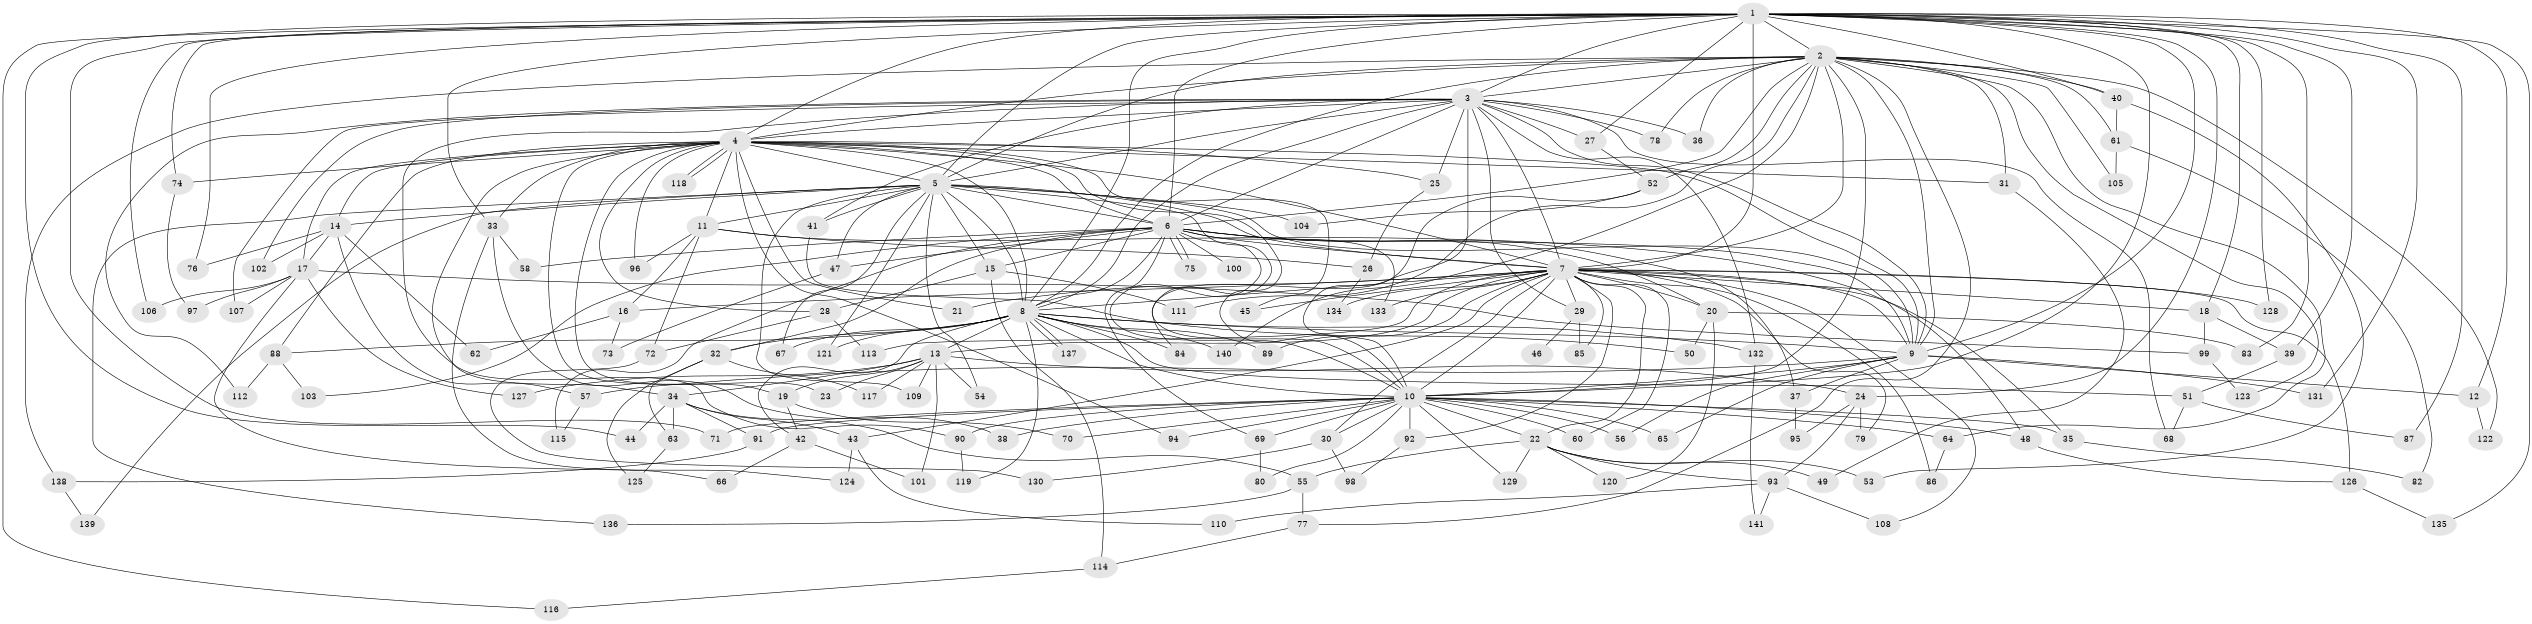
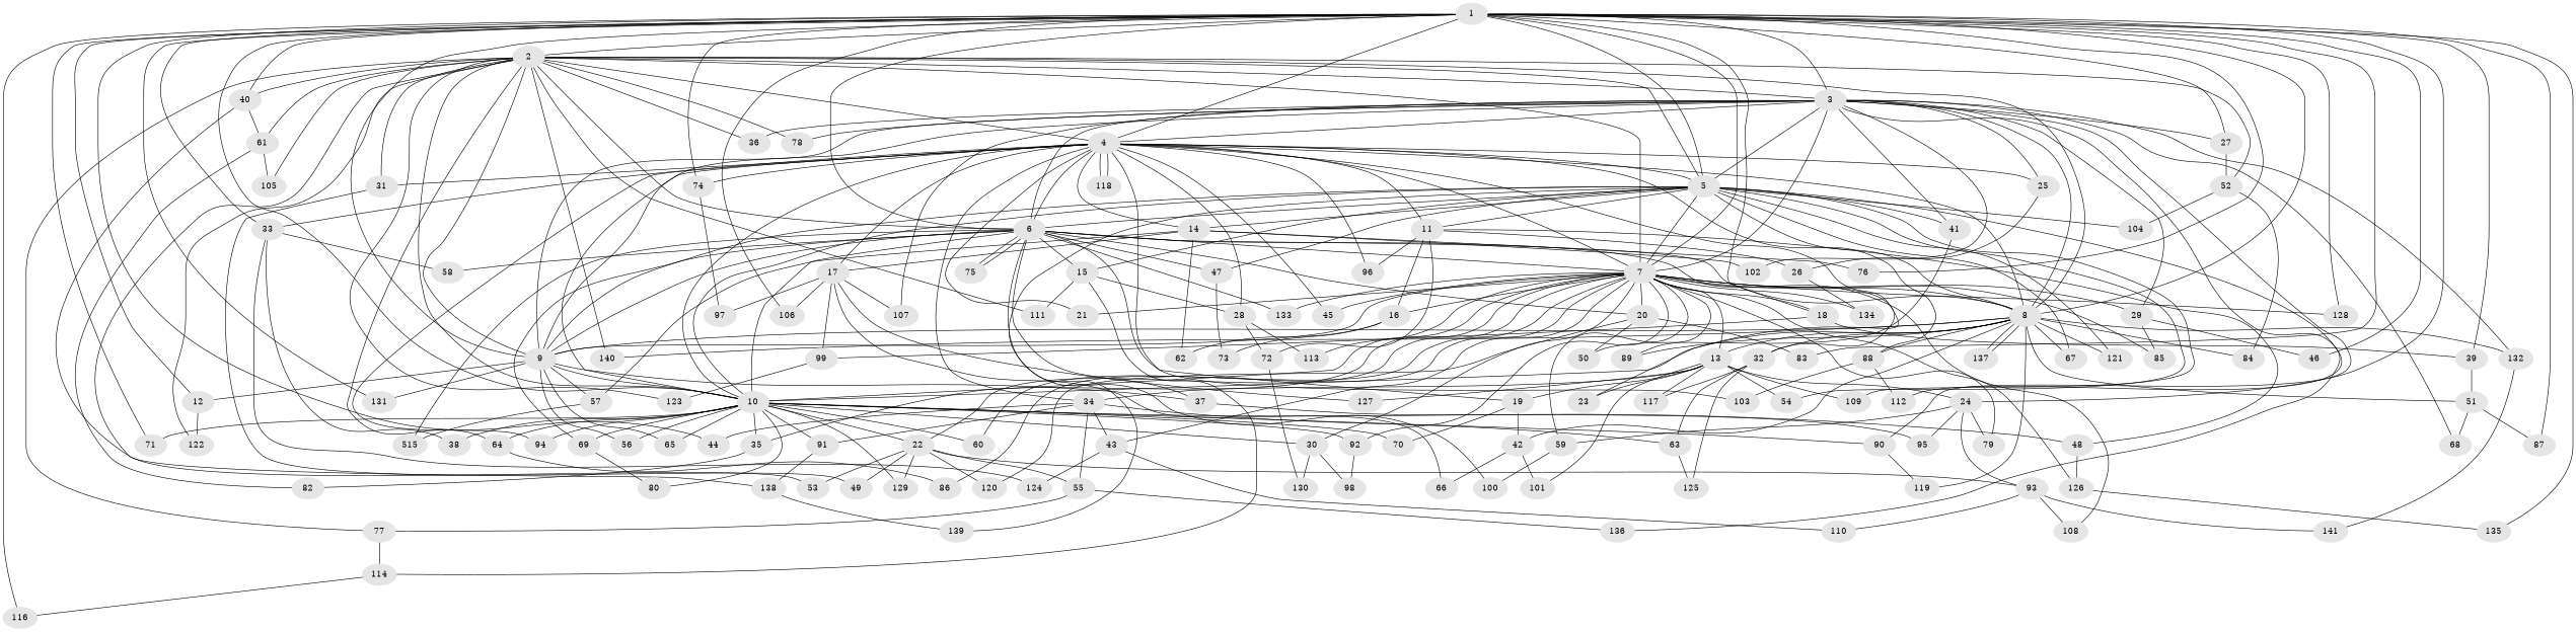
  graph {
    node [color=gray90 style=filled]
    1
    2
    3
    4
    5
    6
    7
    8
    9
    10
    12
    18
    24
    27
    33
    39
    40
    44
    46
    71
    74
    76
    83
    87
    106
    116
    128
    131
    135
    31
    36
    52
    61
    64
    77
    78
    105
    111
    122
    123
    138
    140
    25
    29
    41
    68
    90
    102
    107
    112
    132
    11
    14
    17
    19
    21
    23
    28
    34
    45
    88
    94
    96
    118
    15
    47
    54
    67
    104
    109
    121
    136
    139
    20
    32
    37
    58
    69
    75
    100
    103
-   115
+   115 [label=515]
    133
    13
    16
    22
    30
    35
    43
+   59
    60
    79
    85
    86
    89
    92
    108
    113
    126
    134
    42
    51
    84
    119
    137
    56
    57
    65
    38
    48
    70
    80
    91
    129
    99
    93
    95
    124
    53
    97
    49
    82
    114
    26
    50
    141
    72
    62
    127
    66
    55
    63
    73
    120
    117
    125
    101
    98
    130
    110
    1 -- 2
    1 -- 3
    1 -- 4
    1 -- 5
    1 -- 6
    1 -- 7
    1 -- 8
    1 -- 9
    1 -- 10
    1 -- 12
    1 -- 18
    1 -- 24
    1 -- 27
    1 -- 33
    1 -- 39
    1 -- 40
    1 -- 44
+   1 -- 46
    1 -- 71
    1 -- 74
    1 -- 76
    1 -- 83
    1 -- 87
    1 -- 106
    1 -- 116
    1 -- 128
    1 -- 131
    1 -- 135
    2 -- 3
    2 -- 4
    2 -- 5
    2 -- 6
    2 -- 7
    2 -- 8
    2 -- 9
    2 -- 10
    2 -- 40
    2 -- 31
    2 -- 36
    2 -- 52
    2 -- 61
    2 -- 64
    2 -- 77
    2 -- 78
    2 -- 105
    2 -- 111
    2 -- 122
    2 -- 123
    2 -- 138
    2 -- 140
    3 -- 4
    3 -- 5
    3 -- 6
    3 -- 7
    3 -- 8
    3 -- 9
    3 -- 10
    3 -- 27
    3 -- 36
    3 -- 78
    3 -- 25
    3 -- 29
    3 -- 41
    3 -- 68
    3 -- 90
    3 -- 102
    3 -- 107
    3 -- 112
    3 -- 132
    4 -- 5
    4 -- 6
    4 -- 7
    4 -- 8
    4 -- 9
    4 -- 10
    4 -- 33
    4 -- 74
    4 -- 31
    4 -- 25
    4 -- 11
    4 -- 14
    4 -- 17
    4 -- 19
    4 -- 21
    4 -- 23
    4 -- 28
    4 -- 34
    4 -- 45
    4 -- 88
    4 -- 94
    4 -- 96
    4 -- 118
    4 -- 118
    5 -- 6
    5 -- 7
    5 -- 8
    5 -- 9
    5 -- 10
    5 -- 41
    5 -- 11
    5 -- 14
    5 -- 15
    5 -- 47
    5 -- 54
    5 -- 67
    5 -- 104
    5 -- 109
    5 -- 121
    5 -- 136
    5 -- 139
    6 -- 7
    6 -- 8
    6 -- 9
    6 -- 10
    6 -- 15
    6 -- 47
    6 -- 20
    6 -- 32
    6 -- 37
    6 -- 58
    6 -- 69
    6 -- 75
    6 -- 75
    6 -- 100
    6 -- 103
    6 -- 115
    6 -- 133
    7 -- 8
    7 -- 9
    7 -- 10
    7 -- 18
    7 -- 128
    7 -- 29
    7 -- 21
    7 -- 45
    7 -- 20
    7 -- 133
    7 -- 13
    7 -- 16
    7 -- 22
    7 -- 30
    7 -- 35
    7 -- 43
+   7 -- 59
    7 -- 60
    7 -- 79
    7 -- 85
    7 -- 86
    7 -- 89
    7 -- 92
    7 -- 108
    7 -- 113
    7 -- 126
    7 -- 134
    8 -- 9
    8 -- 10
    8 -- 140
    8 -- 132
    8 -- 88
    8 -- 67
    8 -- 121
    8 -- 32
    8 -- 13
    8 -- 89
    8 -- 42
    8 -- 51
    8 -- 84
    8 -- 119
    8 -- 137
    8 -- 137
    9 -- 10
    9 -- 12
    9 -- 131
    9 -- 37
    9 -- 56
    9 -- 57
    9 -- 65
    10 -- 71
    10 -- 64
    10 -- 90
    10 -- 94
    10 -- 69
    10 -- 22
    10 -- 30
    10 -- 35
    10 -- 60
    10 -- 92
    10 -- 56
    10 -- 65
    10 -- 38
    10 -- 48
    10 -- 70
    10 -- 80
    10 -- 91
    10 -- 129
    12 -- 122
    18 -- 39
    18 -- 99
+   24 -- 59
    24 -- 79
    24 -- 93
    24 -- 95
    27 -- 52
    33 -- 58
    33 -- 38
    33 -- 124
    39 -- 51
    40 -- 61
    40 -- 53
    74 -- 97
    31 -- 49
    52 -- 104
    52 -- 84
    61 -- 105
    61 -- 82
    64 -- 86
    77 -- 114
    138 -- 139
    25 -- 26
    29 -- 46
    29 -- 85
    41 -- 50
    90 -- 119
    132 -- 141
    11 -- 96
    11 -- 16
    11 -- 48
    11 -- 26
    11 -- 72
    14 -- 76
    14 -- 102
    14 -- 17
    14 -- 57
    14 -- 62
    17 -- 106
    17 -- 107
    17 -- 99
    17 -- 97
    17 -- 127
    17 -- 66
    19 -- 42
    19 -- 70
    28 -- 113
    28 -- 72
    34 -- 44
    34 -- 43
    34 -- 91
    34 -- 55
    34 -- 63
    88 -- 112
    88 -- 103
    15 -- 111
    15 -- 28
    15 -- 114
    47 -- 73
    20 -- 83
    20 -- 50
    20 -- 120
    32 -- 63
    32 -- 117
    32 -- 125
    37 -- 95
    69 -- 80
    13 -- 24
    13 -- 19
    13 -- 23
    13 -- 34
    13 -- 54
    13 -- 109
    13 -- 127
    13 -- 117
    13 -- 101
    16 -- 62
    16 -- 73
    22 -- 129
    22 -- 93
    22 -- 53
    22 -- 49
    22 -- 55
    22 -- 120
    30 -- 98
    30 -- 130
    35 -- 82
    43 -- 124
    43 -- 110
+   59 -- 100
    92 -- 98
    126 -- 135
    42 -- 66
    42 -- 101
    51 -- 87
    51 -- 68
    57 -- 115
    48 -- 126
    91 -- 138
    99 -- 123
    93 -- 108
    93 -- 141
    93 -- 110
    114 -- 116
    26 -- 134
    72 -- 130
    55 -- 77
    55 -- 136
    63 -- 125
  }
